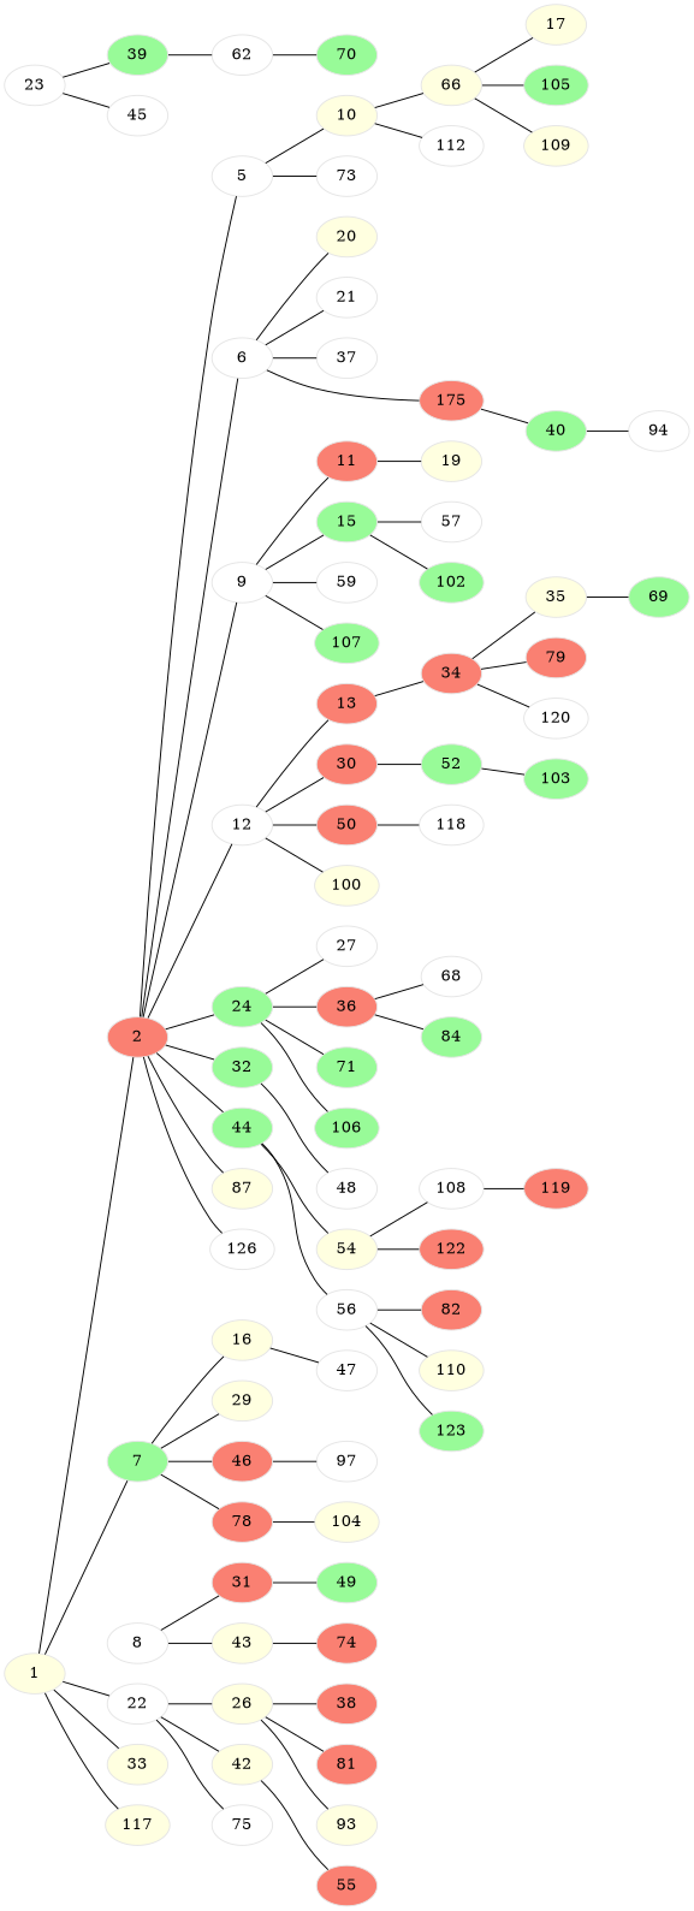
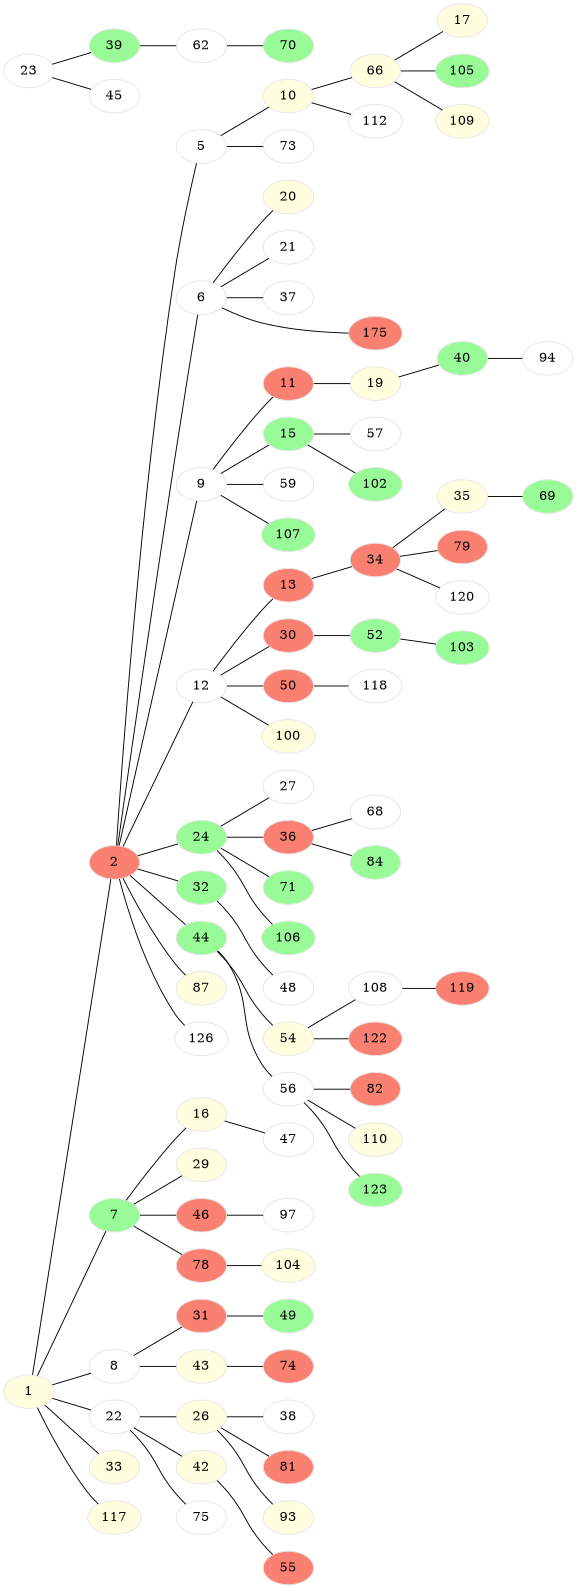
  graph {
    rankdir=LR
    node [color=gray90 fillcolor=white style=filled]
    1 [fillcolor=lightyellow super="+3"]
    2 [fillcolor=salmon super="+4"]
    7 [fillcolor=palegreen super="+28"]
    8 [super="+60"]
    22 [super="+41"]
    33 [fillcolor=lightyellow]
    117 [fillcolor=lightyellow]
    5 [super="+63"]
    6 [super="+64"]
    9
    12 [super="+17"]
    24 [fillcolor=palegreen super="+25"]
    32 [fillcolor=palegreen]
    44 [fillcolor=palegreen]
    87 [fillcolor=lightyellow]
    126
    16 [fillcolor=lightyellow super="+58"]
    29 [fillcolor=lightyellow super="+99"]
    46 [fillcolor=salmon]
    78 [fillcolor=salmon]
    31 [fillcolor=salmon super="+83"]
    43 [fillcolor=lightyellow super="+113"]
    26 [fillcolor=lightyellow super="+111"]
    42 [fillcolor=lightyellow super="+125"]
    75 [super="+85"]
    10 [fillcolor=lightyellow]
    73
    20 [fillcolor=lightyellow]
    21
    37 [super="+67"]
    n31 [fillcolor=salmon label=175 super="+124"]
    11 [fillcolor=salmon super="+14"]
    15 [fillcolor=palegreen super="+18"]
    59 [super="+96"]
    107 [fillcolor=palegreen super="+121"]
    13 [fillcolor=salmon]
    30 [fillcolor=salmon]
    50 [fillcolor=salmon super="+80"]
    100 [fillcolor=lightyellow]
    23 [super="+90"]
    39 [fillcolor=palegreen]
    45 [super="+86"]
    27
    36 [fillcolor=salmon super="+61"]
    71 [fillcolor=palegreen]
    106 [fillcolor=palegreen]
    48
    54 [fillcolor=lightyellow super="+95"]
    56 [super="+72"]
    66 [fillcolor=lightyellow super="+76"]
    112
    47
    97
    104 [fillcolor=lightyellow]
    49 [fillcolor=palegreen super="+92"]
    74 [fillcolor=salmon]
    19 [fillcolor=lightyellow]
    57 [super="+65"]
    102 [fillcolor=palegreen]
    n60 [fillcolor=lightyellow label=17]
    105 [fillcolor=palegreen]
    109 [fillcolor=lightyellow]
    40 [fillcolor=palegreen super="+51"]
    34 [fillcolor=salmon super="+91"]
    52 [fillcolor=palegreen super="+53"]
    118
    35 [fillcolor=lightyellow]
    79 [fillcolor=salmon super="+89"]
    120
    94 [super="+127"]
-   38 [fillcolor=salmon]
+   38
    81 [fillcolor=salmon]
    93 [fillcolor=lightyellow super="+116"]
    55 [fillcolor=salmon super="+101"]
    62
    68
    84 [fillcolor=palegreen]
    103 [fillcolor=palegreen]
    69 [fillcolor=palegreen]
    70 [fillcolor=palegreen super="+98"]
    108
    122 [fillcolor=salmon]
    82 [fillcolor=salmon]
    110 [fillcolor=lightyellow]
    123 [fillcolor=palegreen]
    119 [fillcolor=salmon]
    1 -- 2
    1 -- 7
+   1 -- 8
    1 -- 22
    1 -- 33
    1 -- 117
    2 -- 5
    2 -- 6
    2 -- 9
    2 -- 12
    2 -- 24
    2 -- 32
    2 -- 44
    2 -- 87
    2 -- 126
    7 -- 16
    7 -- 29
    7 -- 46
    7 -- 78
    8 -- 31
    8 -- 43
    22 -- 26
    22 -- 42
    22 -- 75
    5 -- 10
    5 -- 73
    6 -- 20
    6 -- 21
    6 -- 37
    6 -- n31
    9 -- 11
    9 -- 15
    9 -- 59
    9 -- 107
    12 -- 13
    12 -- 30
    12 -- 50
    12 -- 100
    24 -- 27
    24 -- 36
    24 -- 71
    24 -- 106
    32 -- 48
    44 -- 54
    44 -- 56
    16 -- 47
    46 -- 97
    78 -- 104
    31 -- 49
    43 -- 74
    26 -- 38
    26 -- 81
    26 -- 93
    42 -- 55
    10 -- 66
    10 -- 112
    11 -- 19
    15 -- 57
    15 -- 102
    13 -- 34
    30 -- 52
    50 -- 118
    23 -- 39
    23 -- 45
    39 -- 62
    36 -- 68
    36 -- 84
    54 -- 108
    54 -- 122
    56 -- 82
    56 -- 110
    56 -- 123
    66 -- n60
    66 -- 105
    66 -- 109
-   n31 -- 40
+   19 -- 40
    40 -- 94
    34 -- 35
    34 -- 79
    34 -- 120
    52 -- 103
    35 -- 69
    62 -- 70
    108 -- 119
  }
